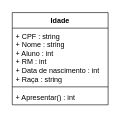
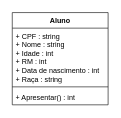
  <mxCell id="0" />
  <mxCell id="1" parent="0" />
- <mxCell id="2" value="Idade" style="swimlane;fontStyle=1;align=center;verticalAlign=top;childLayout=stackLayout;horizontal=1;startSize=26;horizontalStack=0;resizeParent=1;resizeParentMax=0;resizeLast=0;collapsible=1;marginBottom=0;whiteSpace=wrap;html=1;" vertex="1" parent="1"><mxGeometry x="20" y="20" width="160" height="154" as="geometry" /></mxCell>
- <mxCell id="3" value="+ CPF : string&lt;br&gt;+ Nome : string&lt;br&gt;+ Aluno : int&lt;br&gt;+ RM : int&lt;br&gt;+ Data de nascimento : int&lt;br&gt;+ Raça : string" style="text;strokeColor=none;fillColor=none;align=left;verticalAlign=top;spacingLeft=4;spacingRight=4;overflow=hidden;rotatable=0;points=[[0,0.5],[1,0.5]];portConstraint=eastwest;whiteSpace=wrap;html=1;" vertex="1" parent="2"><mxGeometry y="26" width="160" height="94" as="geometry" /></mxCell>
+ <mxCell id="2" value="Aluno" style="swimlane;fontStyle=1;align=center;verticalAlign=top;childLayout=stackLayout;horizontal=1;startSize=26;horizontalStack=0;resizeParent=1;resizeParentMax=0;resizeLast=0;collapsible=1;marginBottom=0;whiteSpace=wrap;html=1;" vertex="1" parent="1"><mxGeometry x="20" y="20" width="160" height="154" as="geometry" /></mxCell>
+ <mxCell id="3" value="+ CPF : string&lt;br&gt;+ Nome : string&lt;br&gt;+ Idade : int&lt;br&gt;+ RM : int&lt;br&gt;+ Data de nascimento : int&lt;br&gt;+ Raça : string" style="text;strokeColor=none;fillColor=none;align=left;verticalAlign=top;spacingLeft=4;spacingRight=4;overflow=hidden;rotatable=0;points=[[0,0.5],[1,0.5]];portConstraint=eastwest;whiteSpace=wrap;html=1;" vertex="1" parent="2"><mxGeometry y="26" width="160" height="94" as="geometry" /></mxCell>
  <mxCell id="4" value="" style="line;strokeWidth=1;fillColor=none;align=left;verticalAlign=middle;spacingTop=-1;spacingLeft=3;spacingRight=3;rotatable=0;labelPosition=right;points=[];portConstraint=eastwest;strokeColor=inherit;" vertex="1" parent="2"><mxGeometry y="120" width="160" height="8" as="geometry" /></mxCell>
  <mxCell id="5" value="+ Apresentar() : int" style="text;strokeColor=none;fillColor=none;align=left;verticalAlign=top;spacingLeft=4;spacingRight=4;overflow=hidden;rotatable=0;points=[[0,0.5],[1,0.5]];portConstraint=eastwest;whiteSpace=wrap;html=1;" vertex="1" parent="2"><mxGeometry y="128" width="160" height="26" as="geometry" /></mxCell>
